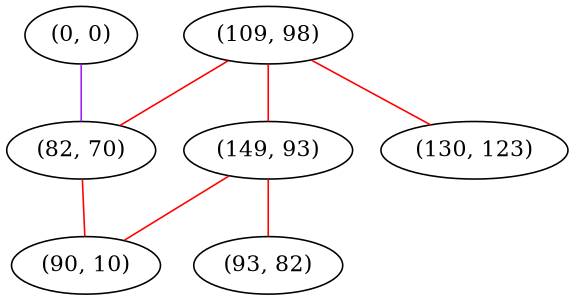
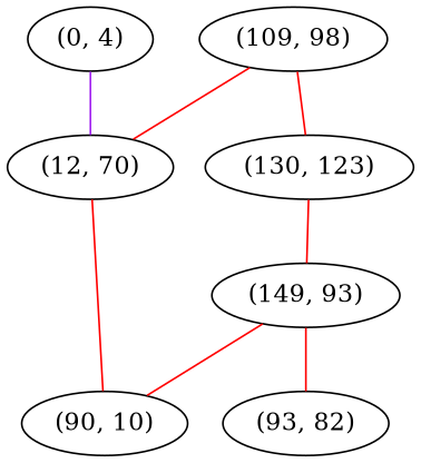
  graph {
    edge [color=red weight=1]
-   "(0, 0)"
-   "(12, 70)" [label="(82, 70)"]
+   "(0, 0)" [label="(0, 4)"]
+   "(12, 70)"
    "(90, 10)"
    "(109, 98)"
    n5 [label="(149, 93)"]
    "(130, 123)"
    "(93, 82)"
    "(0, 0)" -- "(12, 70)" [color=purple weight=4]
    "(12, 70)" -- "(90, 10)"
    "(109, 98)" -- "(12, 70)"
-   "(109, 98)" -- n5
+   "(130, 123)" -- n5
    "(109, 98)" -- "(130, 123)"
    n5 -- "(90, 10)"
    n5 -- "(93, 82)"
  }
